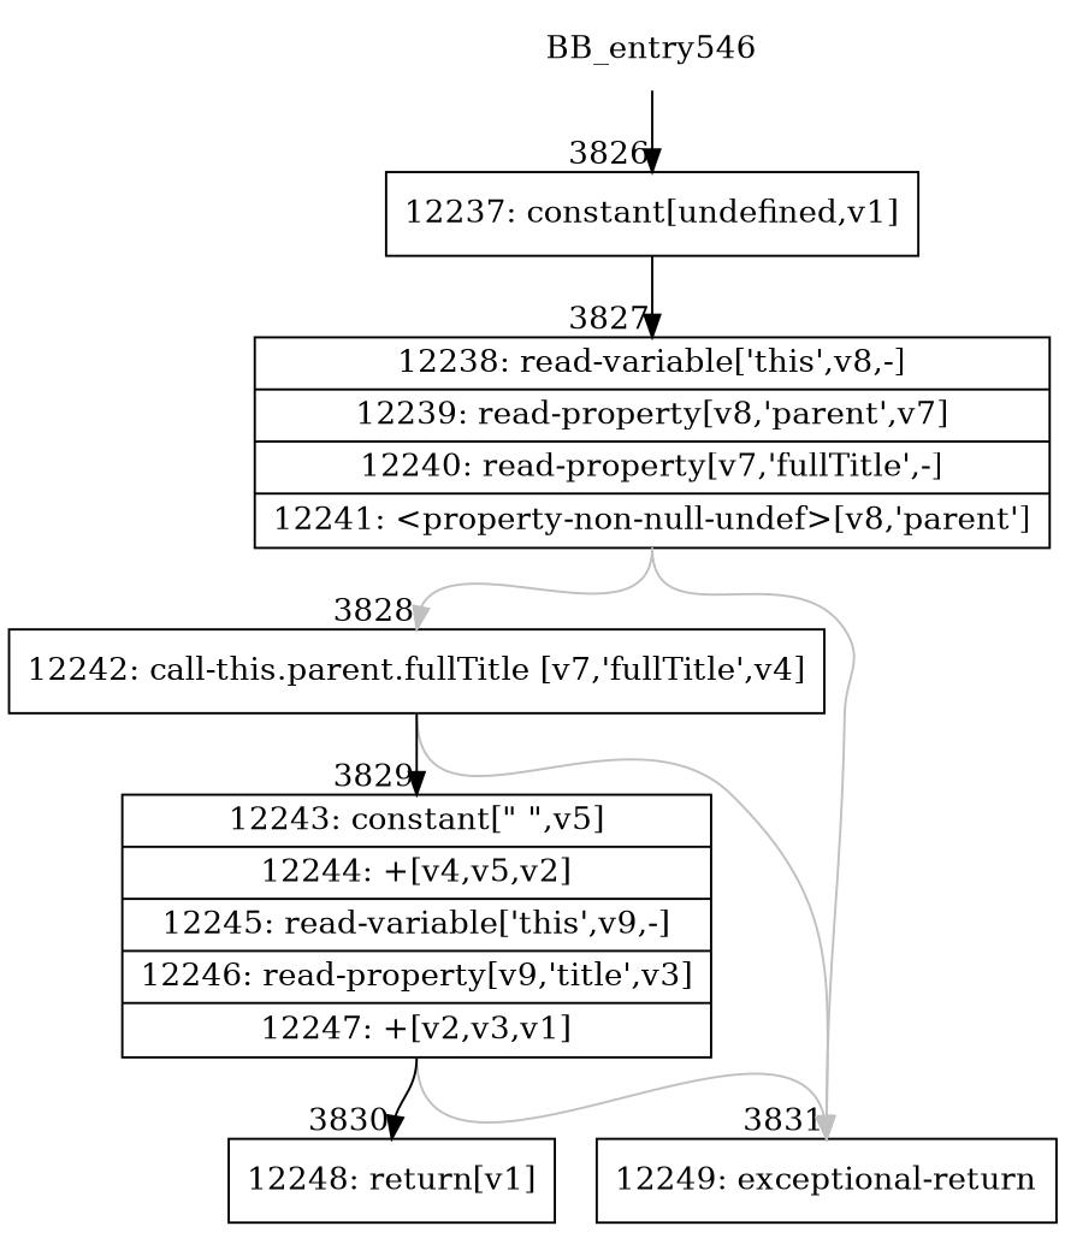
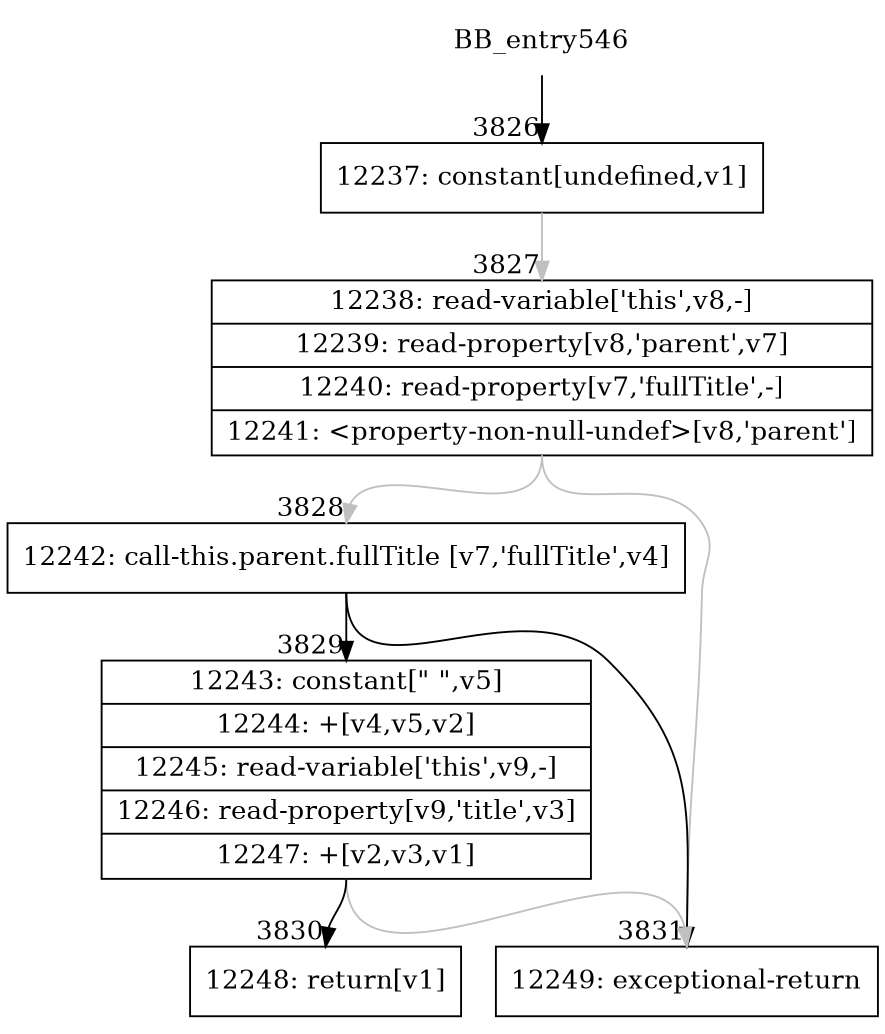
  digraph {
    rankdir=TD
    node [shape=record]
    edge [headport=n tailport=s]
    n1 [label=BB_entry546 shape=none]
    n2 [label="{12237: constant[undefined,v1]}"]
    n3 [label="{12238: read-variable['this',v8,-]|12239: read-property[v8,'parent',v7]|12240: read-property[v7,'fullTitle',-]|12241: \<property-non-null-undef\>[v8,'parent']}"]
    n4 [label="{12242: call-this.parent.fullTitle [v7,'fullTitle',v4]}"]
    n5 [label="{12249: exceptional-return}"]
    n6 [label="{12243: constant[\" \",v5]|12244: +[v4,v5,v2]|12245: read-variable['this',v9,-]|12246: read-property[v9,'title',v3]|12247: +[v2,v3,v1]}"]
    n7 [label="{12248: return[v1]}"]
    n1 -> n2 [headlabel="    3826"]
-   n2 -> n3 [headlabel="      3827"]
+   n2 -> n3 [headlabel="      3827" color=gray]
    n3 -> n4 [color=gray headlabel="      3828"]
    n3 -> n5 [color=gray headlabel="      3831"]
-   n4 -> n5 [color=gray]
+   n4 -> n5 [color=black]
    n4 -> n6 [headlabel="      3829"]
    n6 -> n5 [color=gray]
    n6 -> n7 [headlabel="      3830"]
  }
